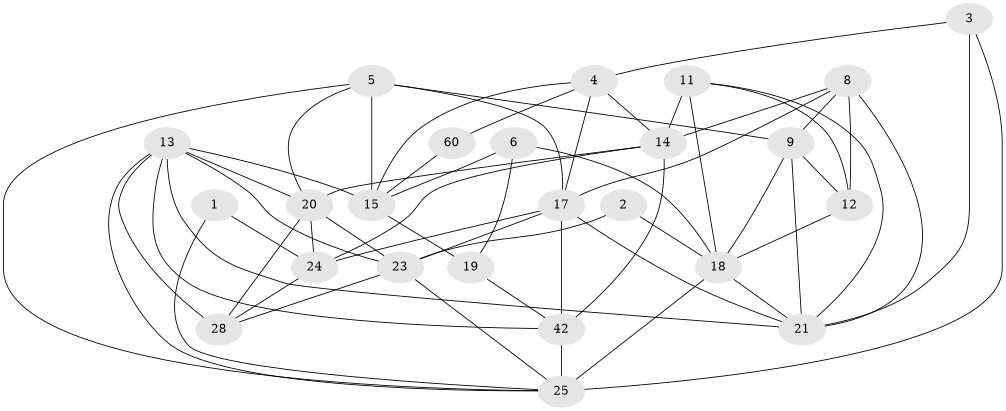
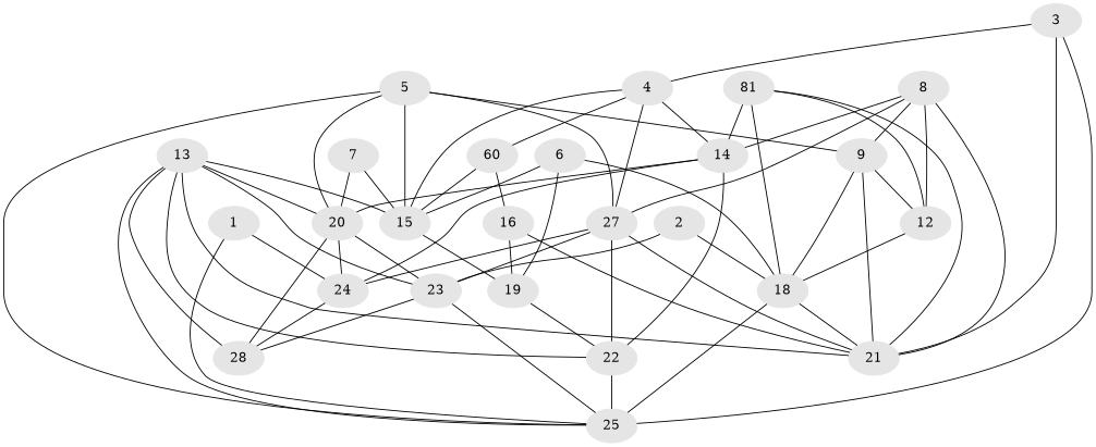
  graph {
    node [color=gray90 style=filled]
    edge [weight=1.0]
    1
    24
    25
    n4 [label=28]
    2
    18
    23
    21
    3
    4
    n11 [label=60]
    14
    15
-   17
+   17 [label=27]
+   16
    20
-   22 [label=42]
+   22
    19
    5
    9
    12
    6
+   7
    8
-   11
+   11 [label=81]
    13
    1 -- 24
    1 -- 25
    24 -- n4
    2 -- 18
    2 -- 23
    18 -- 25 [weight=3.0]
    18 -- 21
    23 -- 25
    23 -- n4
    3 -- 25
    3 -- 21
    3 -- 4
    4 -- n11
    4 -- 14
    4 -- 15
    4 -- 17
    n11 -- 15
+   n11 -- 16
    14 -- 24
    14 -- 20
    14 -- 22
    15 -- 19
    17 -- 24 [weight=2.0]
    17 -- 23
    17 -- 21
    17 -- 22 [weight=2.0]
+   16 -- 21
+   16 -- 19
    20 -- 24
    20 -- n4
    20 -- 23
    22 -- 25
    19 -- 22
    5 -- 25
    5 -- 15
    5 -- 17
    5 -- 20
    5 -- 9
    9 -- 18
    9 -- 21
    9 -- 12
    12 -- 18
    6 -- 18
    6 -- 15
    6 -- 19
+   7 -- 15
+   7 -- 20
    8 -- 21 [weight=2.0]
    8 -- 14
    8 -- 17
    8 -- 9
    8 -- 12
    11 -- 18
    11 -- 21
    11 -- 14 [weight=3.0]
    11 -- 12
    13 -- 25
    13 -- n4
    13 -- 23
    13 -- 21
    13 -- 15
    13 -- 20
    13 -- 22
  }
